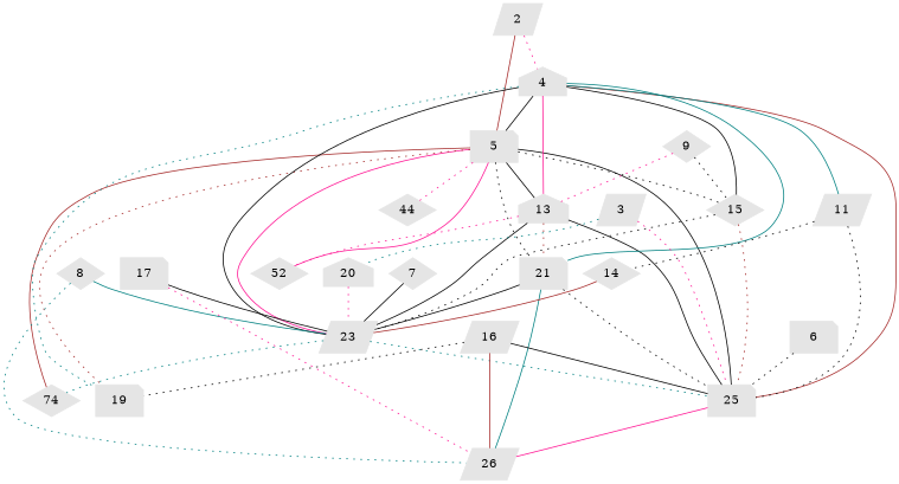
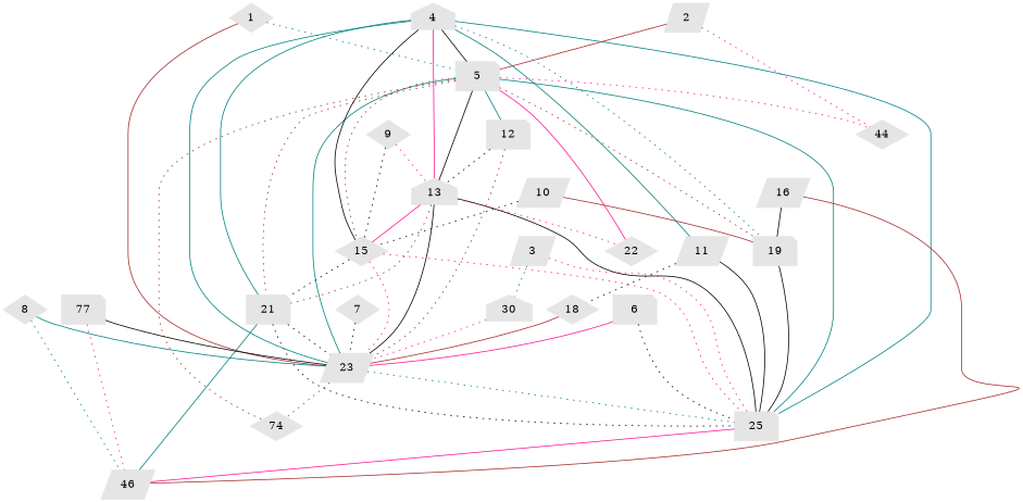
  graph {
    node [color=gray90 shape=diamond style=filled]
    edge [color=black style=dotted weight=1.0]
    5 [shape=note]
+   1
    23 [shape=parallelogram]
    25 [shape=note]
    13 [shape=house]
    15
    19 [shape=note]
    21 [shape=note]
+   12 [shape=note]
    n10 [label=44]
-   22 [label=52]
+   22
    n12 [label=74]
    2 [shape=parallelogram]
    4 [shape=house]
    11 [shape=parallelogram]
    3 [shape=parallelogram]
-   20 [shape=house]
-   26 [shape=parallelogram]
-   18 [label=14]
+   20 [shape=house label=30]
+   26 [shape=parallelogram label=46]
+   18
    6 [shape=note]
    7
    8
    9
+   10 [shape=parallelogram]
    16 [shape=parallelogram]
-   17 [shape=note]
-   5 -- 23 [color=deeppink style=solid weight=5.0]
-   5 -- 25 [style=solid weight=4.0]
+   17 [shape=note label=77]
+   5 -- 23 [color=teal style=solid weight=5.0]
+   5 -- 25 [color=teal style=solid weight=4.0]
    5 -- 13 [style=solid weight=2.0]
-   5 -- 15 [weight=2.0]
+   5 -- 15 [color=brown weight=2.0]
    5 -- 19 [color=brown]
-   5 -- 21 [weight=3.0]
+   5 -- 21 [color=brown weight=3.0]
+   5 -- 12 [color=teal style=solid]
    5 -- n10 [color=deeppink weight=2.0]
    5 -- 22 [color=deeppink style=solid weight=2.0]
-   5 -- n12 [color=brown style=solid]
+   5 -- n12 [color=brown]
+   1 -- 5 [color=teal]
+   1 -- 23 [color=brown style=solid]
    23 -- 25 [color=teal weight=2.0]
    23 -- n12 [color=teal]
    25 -- 26 [color=deeppink style=solid weight=2.0]
    13 -- 23 [style=solid weight=3.0]
    13 -- 25 [style=solid]
+   13 -- 15 [color=deeppink style=solid]
    13 -- 21 [color=brown]
    13 -- 22 [color=deeppink]
-   15 -- 23 [weight=3.0]
-   15 -- 25 [color=brown weight=2.0]
-   16 -- 25 [style=solid weight=2.0]
-   21 -- 23 [style=solid weight=2.0]
+   15 -- 23 [color=deeppink weight=3.0]
+   15 -- 25 [color=deeppink weight=2.0]
+   15 -- 21 [weight=2.0]
+   19 -- 25 [style=solid weight=2.0]
+   21 -- 23 [weight=2.0]
    21 -- 25
    21 -- 26 [color=teal style=solid]
+   12 -- 23 [color=brown]
+   12 -- 13
    2 -- 5 [color=brown style=solid]
-   2 -- 4 [color=deeppink]
+   2 -- n10 [color=deeppink]
    4 -- 5 [style=solid weight=4.0]
-   4 -- 23 [style=solid weight=4.0]
-   4 -- 25 [color=brown style=solid weight=2.0]
+   4 -- 23 [color=teal style=solid weight=4.0]
+   4 -- 25 [color=teal style=solid weight=2.0]
    4 -- 13 [color=deeppink style=solid weight=2.0]
    4 -- 15 [style=solid weight=2.0]
    4 -- 19 [color=teal]
    4 -- 21 [color=teal style=solid weight=2.0]
    4 -- 11 [color=teal style=solid]
-   11 -- 25 [weight=2.0]
+   11 -- 25 [style=solid weight=2.0]
    11 -- 18
    3 -- 25 [color=deeppink]
    3 -- 20 [color=teal]
    20 -- 23 [color=deeppink weight=2.0]
    18 -- 23 [color=brown style=solid weight=2.0]
+   6 -- 23 [color=deeppink style=solid]
    6 -- 25
-   7 -- 23 [style=solid weight=2.0]
+   7 -- 23 [weight=2.0]
    8 -- 23 [color=teal style=solid weight=2.0]
    8 -- 26 [color=teal weight=2.0]
    9 -- 13 [color=deeppink]
    9 -- 15 [weight=2.0]
-   16 -- 19
+   10 -- 15
+   10 -- 19 [color=brown style=solid]
+   16 -- 19 [style=solid]
    16 -- 26 [color=brown style=solid]
    17 -- 23 [style=solid]
    17 -- 26 [color=deeppink]
  }
